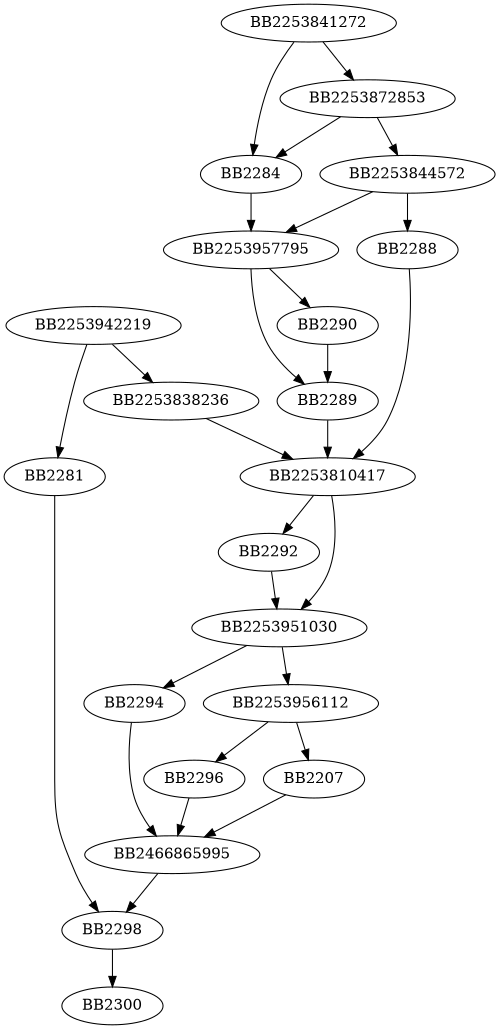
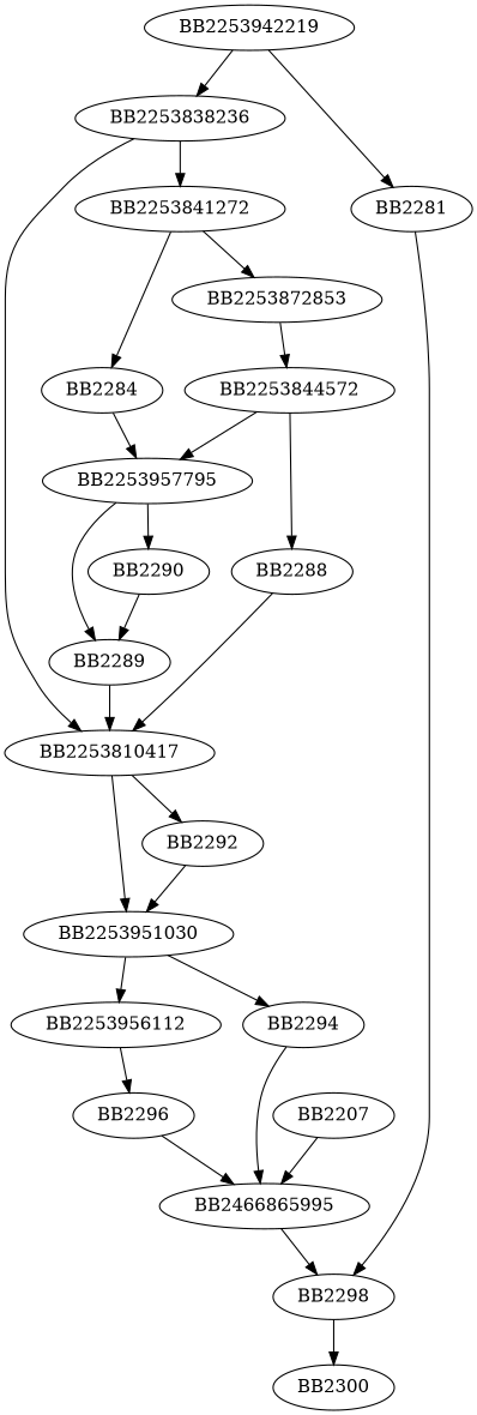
  digraph {
    BB2253942219
    BB2253838236
    BB2281
    BB2253810417
    BB2253841272
    BB2298
    BB2253951030
    BB2292
    BB2284
    BB2253872853
    BB2300
    BB2253956112
    BB2294
    BB2253957795
    BB2253844572
    BB2289
    BB2290
    BB2288
    BB2296
    n20 [label=BB2207]
    BB2466865995
    BB2253942219 -> BB2253838236
    BB2253942219 -> BB2281
    BB2253838236 -> BB2253810417
+   BB2253838236 -> BB2253841272
    BB2281 -> BB2298
    BB2253810417 -> BB2253951030
    BB2253810417 -> BB2292
    BB2253841272 -> BB2284
    BB2253841272 -> BB2253872853
    BB2298 -> BB2300
    BB2253951030 -> BB2253956112
    BB2253951030 -> BB2294
    BB2292 -> BB2253951030
    BB2284 -> BB2253957795
-   BB2253872853 -> BB2284
    BB2253872853 -> BB2253844572
    BB2253956112 -> BB2296
-   BB2253956112 -> n20
    BB2294 -> BB2466865995
    BB2253957795 -> BB2289
    BB2253957795 -> BB2290
    BB2253844572 -> BB2253957795
    BB2253844572 -> BB2288
    BB2289 -> BB2253810417
    BB2290 -> BB2289
    BB2288 -> BB2253810417
    BB2296 -> BB2466865995
    n20 -> BB2466865995
    BB2466865995 -> BB2298
  }
